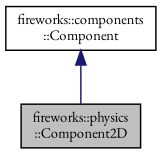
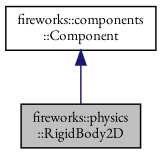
  digraph {
    fontname="EB Garamond"
    node [color=black fontname="EB Garamond" fontsize=10 shape=record style=filled]
-   n1 [fillcolor=grey75 fontcolor=black height=0.2 label="fireworks::physics\l::Component2D" width=0.4]
+   n1 [fillcolor=grey75 fontcolor=black height=0.2 label="fireworks::physics\l::RigidBody2D" width=0.4]
    n2 [fillcolor=white height=0.2 label="fireworks::components\l::Component" width=0.4]
    n2 -> n1 [color=midnightblue dir=back fontname="EB Garamond" fontsize=10 labelfontname=Helvetica labelfontsize=10 style=solid]
  }
